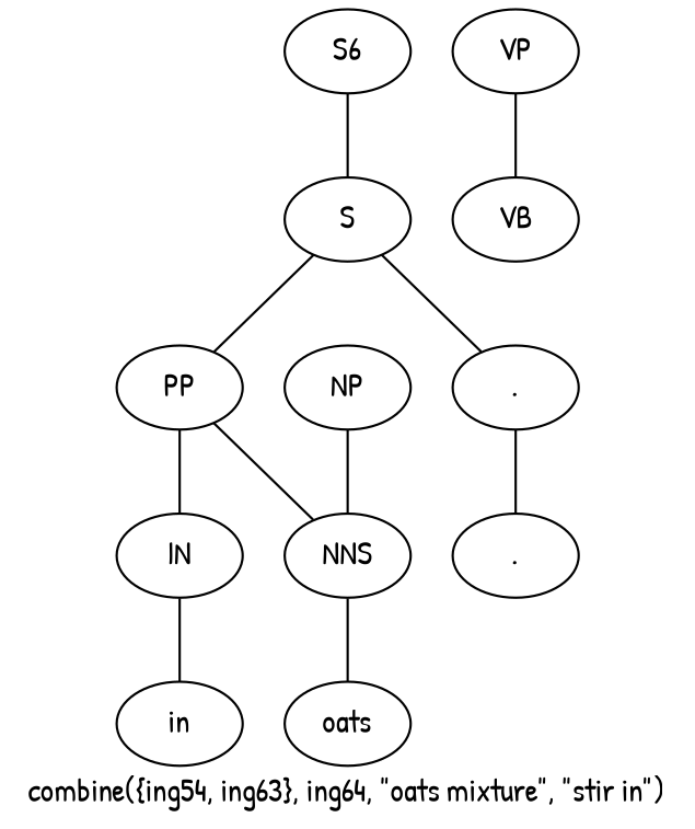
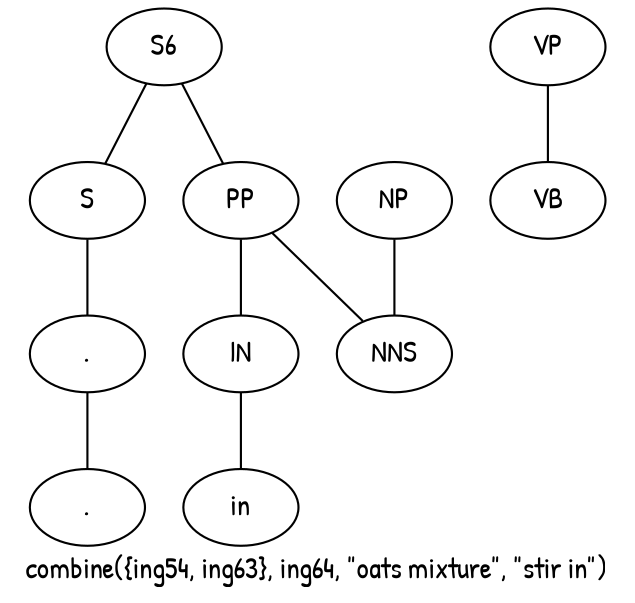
  graph {
    fontname="Patrick Hand"
    label="combine({ing54, ing63}, ing64, \"oats mixture\", \"stir in\")"
    node [fontname="Patrick Hand"]
    edge [fontname="Patrick Hand"]
    n1 [label=S6]
    n2 [label=S]
    n3 [label=PP]
    n4 [label="."]
    n5 [label=VP]
    n6 [label=VB]
    n7 [label=IN]
    n8 [label=NNS]
    n9 [label="."]
    n10 [label=in]
    n11 [label=NP]
-   n12 [label=oats]
    n1 -- n2
-   n2 -- n3
+   n1 -- n3
    n2 -- n4
    n3 -- n7
    n3 -- n8
    n4 -- n9
    n5 -- n6
    n7 -- n10
-   n8 -- n12
    n11 -- n8
  }
